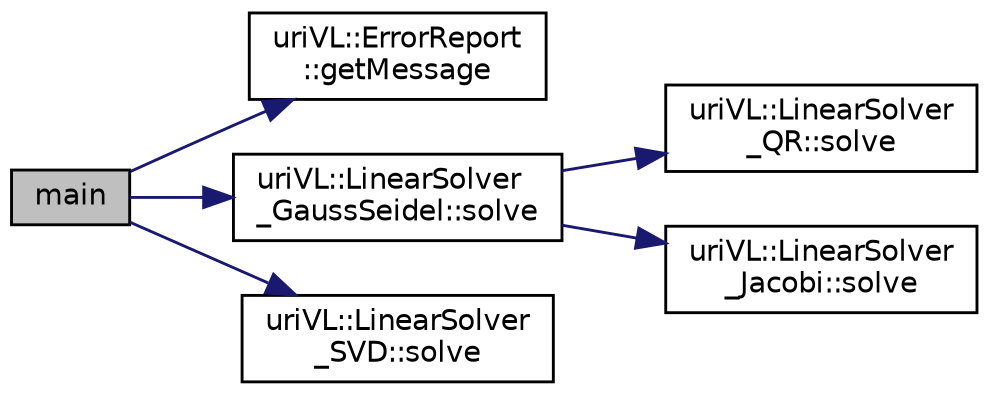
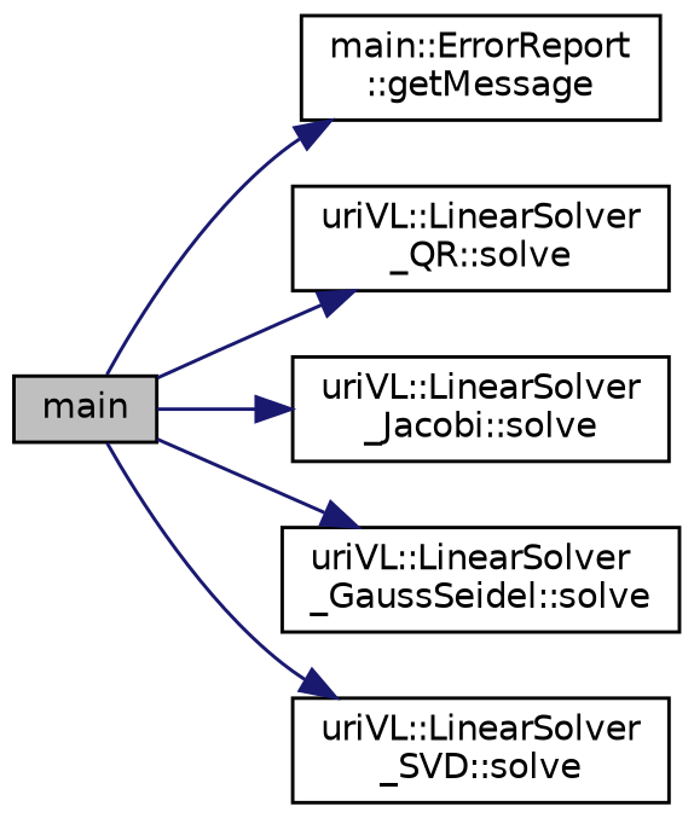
  digraph {
    fontname="DejaVu Sans"
    rankdir=LR
    node [color=black fillcolor=white fontname="DejaVu Sans" fontsize=10 shape=record style=filled]
    edge [color=midnightblue fontname="DejaVu Sans" fontsize=10 labelfontname=Helvetica labelfontsize=10 style=solid]
    n1 [fillcolor=grey75 fontcolor=black height=0.2 label=main width=0.4]
-   n2 [height=0.2 label="uriVL::ErrorReport\l::getMessage" width=0.4]
+   n2 [height=0.2 label="main::ErrorReport\l::getMessage" width=0.4]
    n3 [height=0.2 label="uriVL::LinearSolver\l_QR::solve" width=0.4]
    n4 [height=0.2 label="uriVL::LinearSolver\l_Jacobi::solve" width=0.4]
    n5 [height=0.2 label="uriVL::LinearSolver\l_GaussSeidel::solve" width=0.4]
    n6 [height=0.2 label="uriVL::LinearSolver\l_SVD::solve" width=0.4]
    n1 -> n2
-   n5 -> n3
-   n5 -> n4
+   n1 -> n3
+   n1 -> n4
    n1 -> n5
    n1 -> n6
  }
